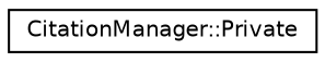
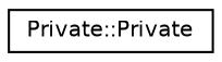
  digraph {
    rankdir=LR
-   n1 [color=black fillcolor=white fontname=Helvetica fontsize=10 height=0.2 label="CitationManager::Private" shape=record style=filled width=0.4]
+   n1 [color=black fillcolor=white fontname=Helvetica fontsize=10 height=0.2 label="Private::Private" shape=record style=filled width=0.4]
  }
